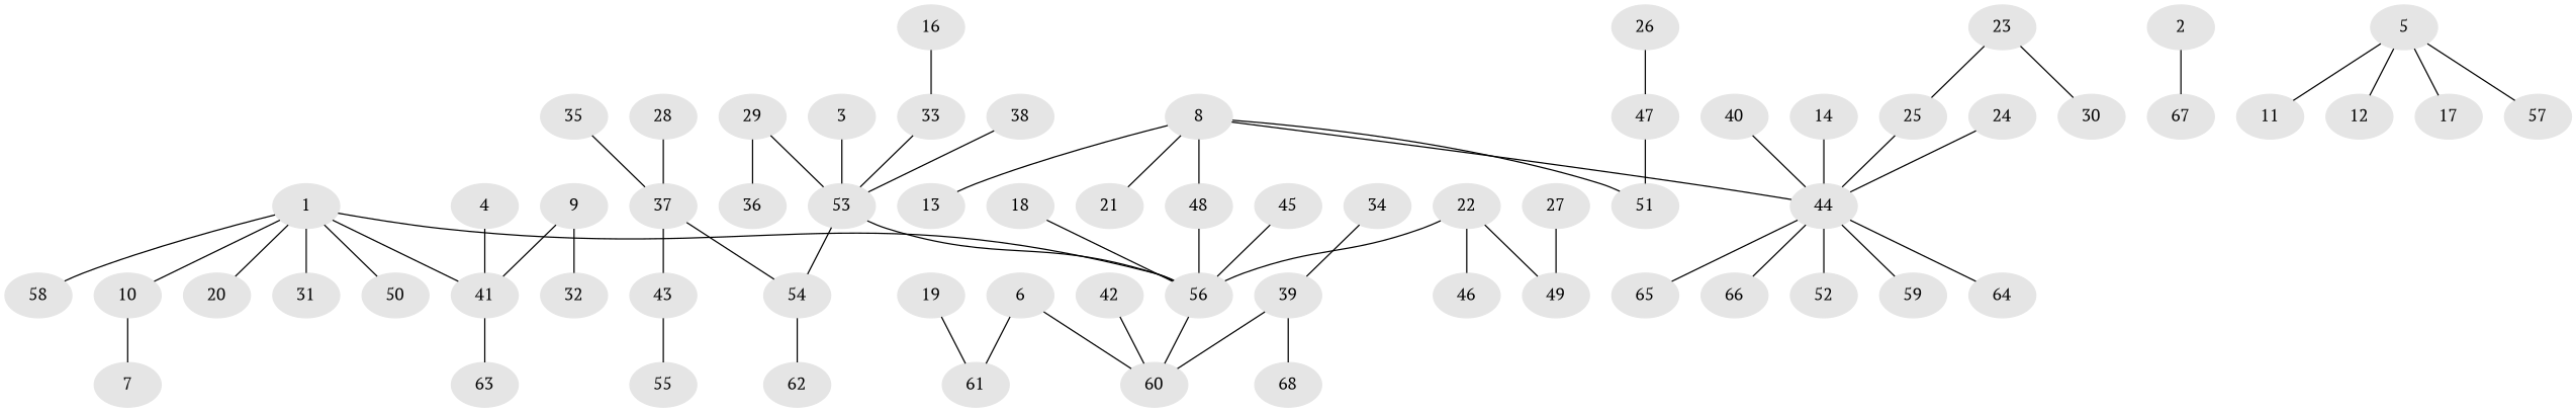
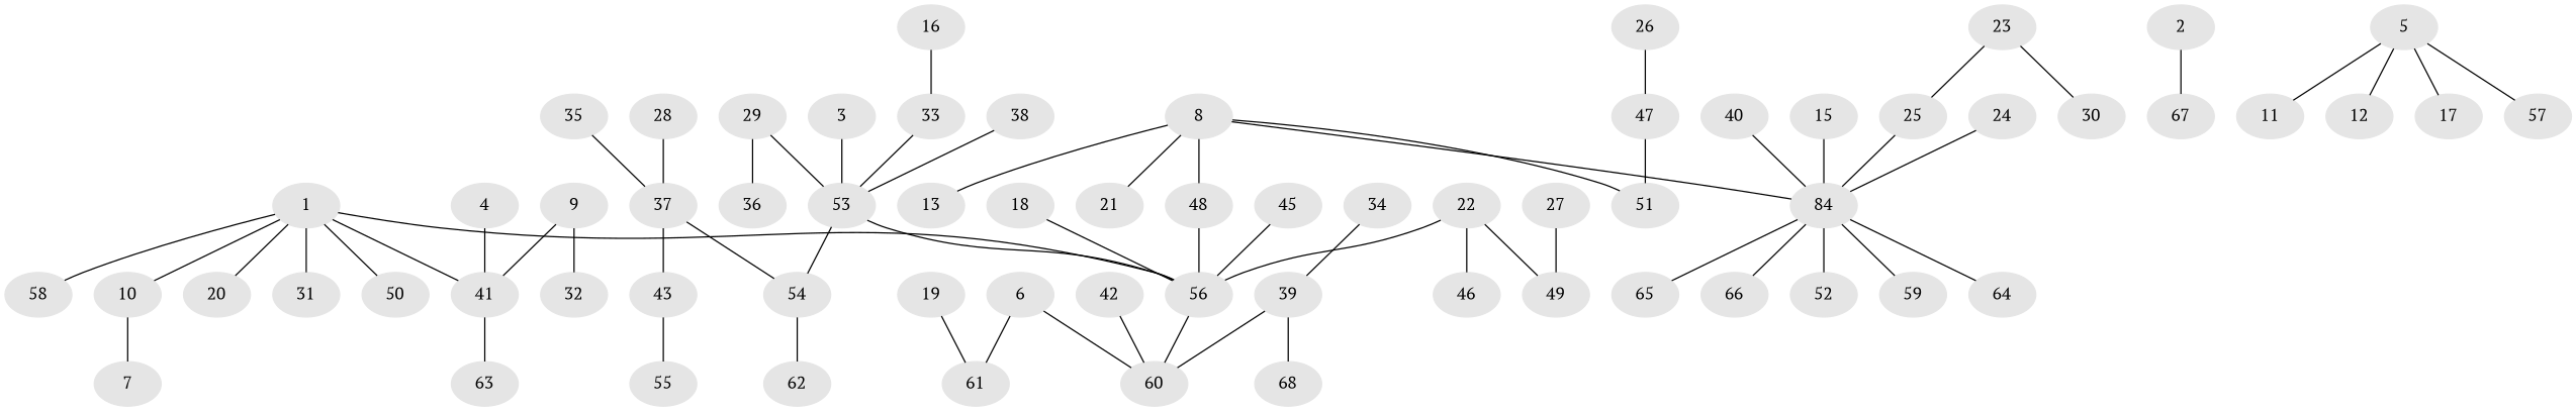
  graph {
    fontname="PT Serif"
    node [color=gray90 fontname="PT Serif" style=filled]
    edge [fontname="PT Serif" weight=1.0]
    1
    10
    20
    31
    41
    50
    56
    58
    7
    63
    60
    2
    67
-   44
+   44 [label=84]
    52
    59
    64
    65
    66
    3
    53
    54
    4
    5
    11
    12
    17
    57
    6
    61
    8
    13
    21
    48
    51
    9
    32
-   14
+   14 [label=15]
    45
    16
    33
    18
    19
    22
    46
    49
    23
    25
    30
    24
    26
    47
    27
    28
    37
    43
    29
    36
    34
    39
    68
    35
    55
    62
    38
    40
    42
    1 -- 10
    1 -- 20
    1 -- 31
    1 -- 41
    1 -- 50
    1 -- 56
    1 -- 58
    10 -- 7
    41 -- 63
    56 -- 60
    2 -- 67
    44 -- 52
    44 -- 59
    44 -- 64
    44 -- 65
    44 -- 66
    3 -- 53
    53 -- 56
    53 -- 54
    54 -- 62
    4 -- 41
    5 -- 11
    5 -- 12
    5 -- 17
    5 -- 57
    6 -- 60
    6 -- 61
    8 -- 44
    8 -- 13
    8 -- 21
    8 -- 48
    8 -- 51
    48 -- 56
    9 -- 41
    9 -- 32
    14 -- 44
    45 -- 56
    16 -- 33
    33 -- 53
    18 -- 56
    19 -- 61
    22 -- 56
    22 -- 46
    22 -- 49
    23 -- 25
    23 -- 30
    25 -- 44
    24 -- 44
    26 -- 47
    47 -- 51
    27 -- 49
    28 -- 37
    37 -- 54
    37 -- 43
    43 -- 55
    29 -- 53
    29 -- 36
    34 -- 39
    39 -- 60
    39 -- 68
    35 -- 37
    38 -- 53
    40 -- 44
    42 -- 60
  }
